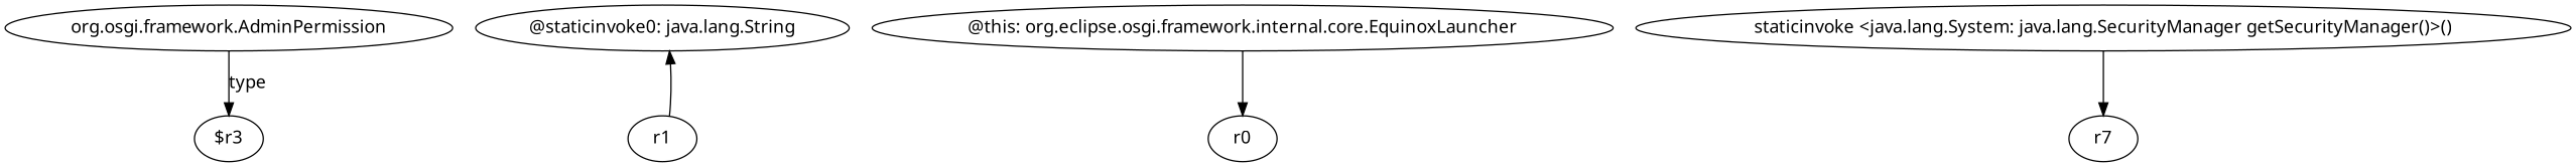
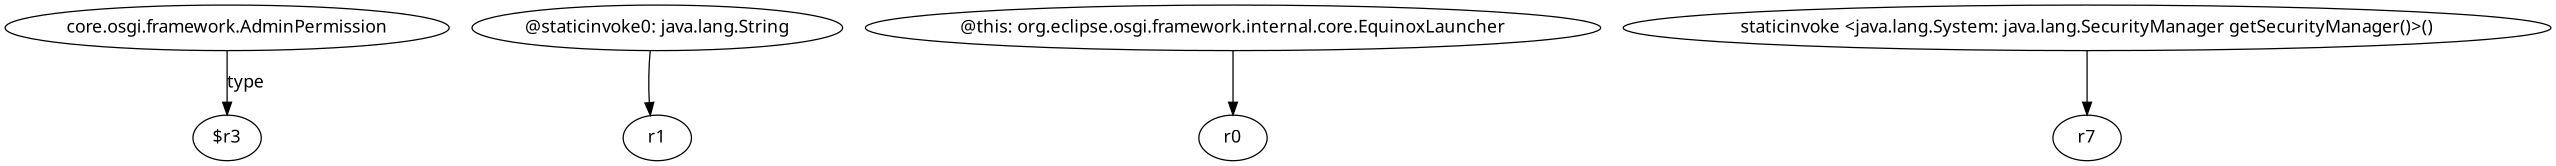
  digraph {
    fontname="Noto Sans"
    node [fontname="Noto Sans"]
    edge [fontname="Noto Sans"]
-   n1 [label="org.osgi.framework.AdminPermission"]
+   n1 [label="core.osgi.framework.AdminPermission"]
    n2 [label="$r3"]
    n3 [label="@staticinvoke0: java.lang.String"]
    n4 [label=r1]
    n5 [label="@this: org.eclipse.osgi.framework.internal.core.EquinoxLauncher"]
    n6 [label=r0]
    n7 [label="staticinvoke <java.lang.System: java.lang.SecurityManager getSecurityManager()>()"]
    n8 [label=r7]
    n1 -> n2 [label=type]
-   n4 -> n3
+   n3 -> n4
    n5 -> n6
    n7 -> n8
  }
